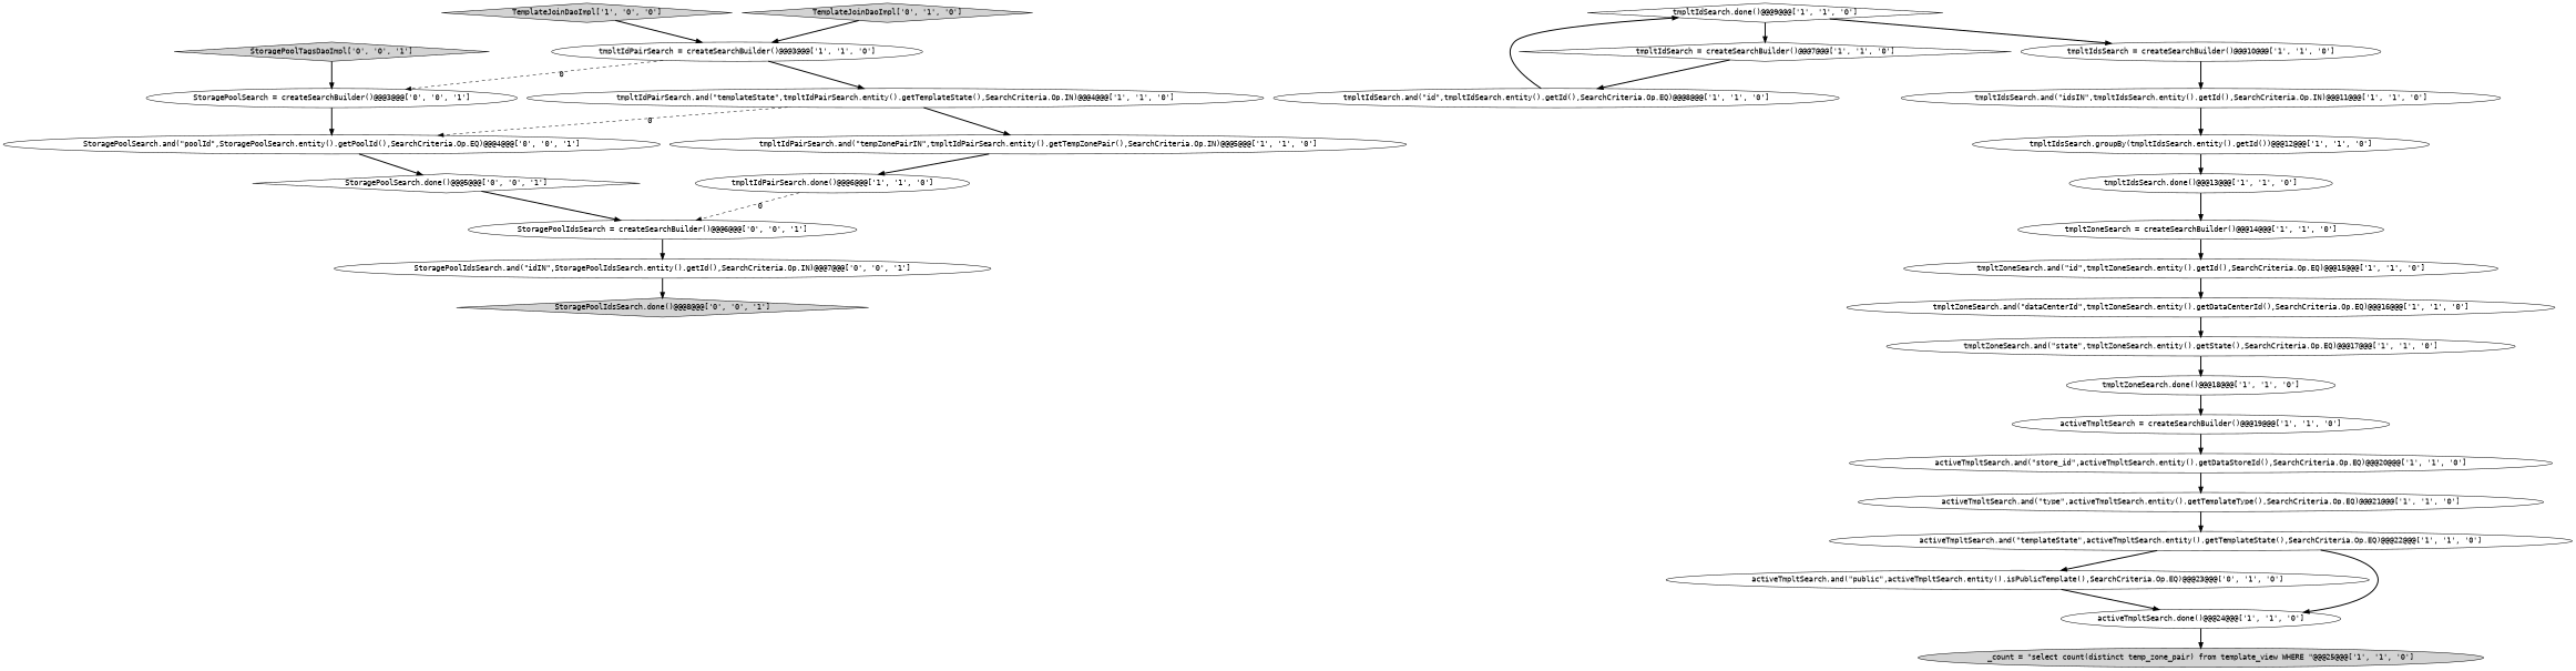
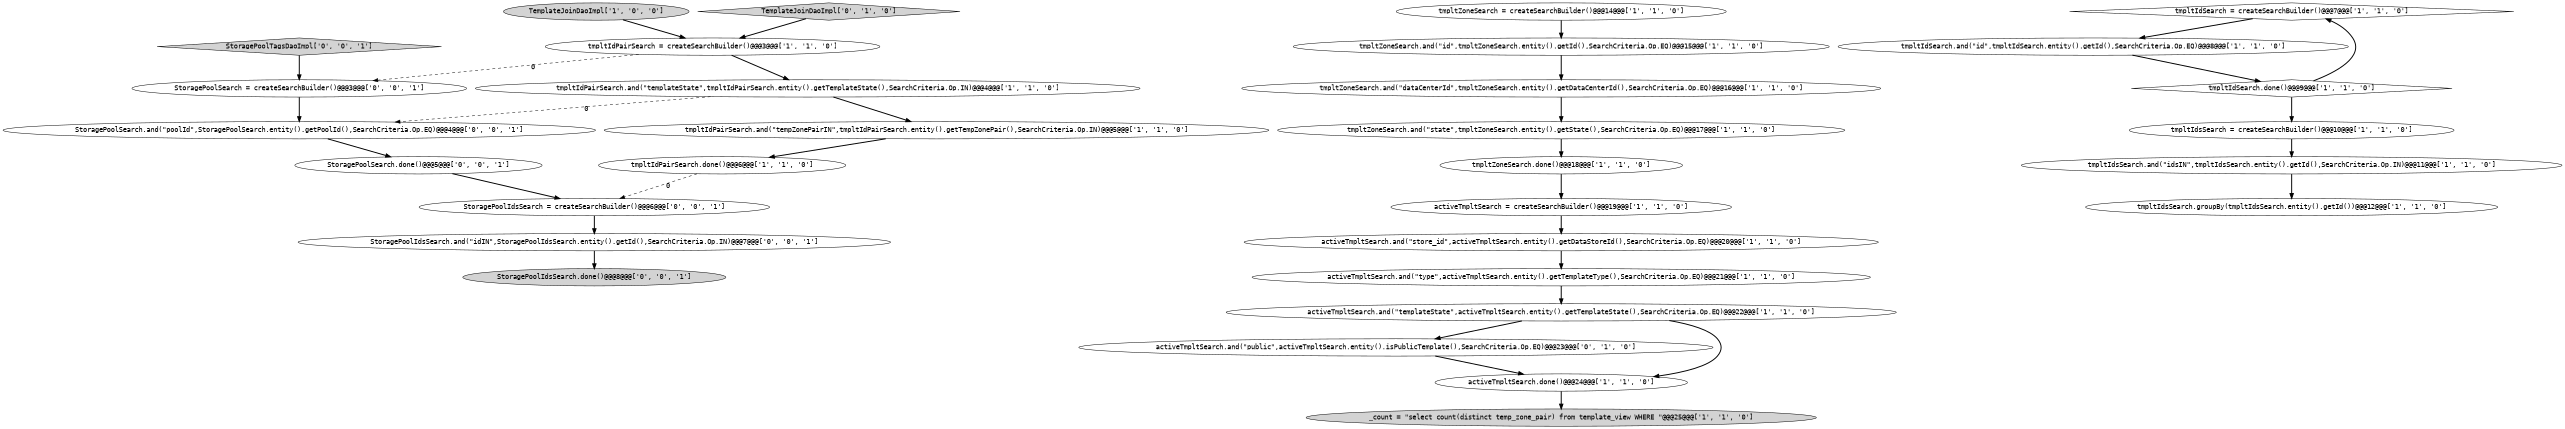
  digraph {
    fontname="DejaVu Sans Mono"
    node [fillcolor=white fontname="DejaVu Sans Mono" shape=ellipse style=filled]
    edge [fontname="DejaVu Sans Mono" style=bold]
-   n1 [fillcolor=lightgray label="TemplateJoinDaoImpl['1', '0', '0']" shape=diamond]
+   n1 [fillcolor=lightgray label="TemplateJoinDaoImpl['1', '0', '0']"]
    n2 [label="tmpltIdPairSearch = createSearchBuilder()@@@3@@@['1', '1', '0']"]
    n3 [label="StoragePoolSearch = createSearchBuilder()@@@3@@@['0', '0', '1']"]
    n4 [label="tmpltIdPairSearch.and(\"templateState\",tmpltIdPairSearch.entity().getTemplateState(),SearchCriteria.Op.IN)@@@4@@@['1', '1', '0']"]
    n5 [label="StoragePoolSearch.and(\"poolId\",StoragePoolSearch.entity().getPoolId(),SearchCriteria.Op.EQ)@@@4@@@['0', '0', '1']"]
-   n6 [label="StoragePoolSearch.done()@@@5@@@['0', '0', '1']" shape=diamond]
-   n7 [fillcolor=lightgray label="StoragePoolIdsSearch.done()@@@8@@@['0', '0', '1']" shape=diamond]
+   n6 [label="StoragePoolSearch.done()@@@5@@@['0', '0', '1']"]
+   n7 [fillcolor=lightgray label="StoragePoolIdsSearch.done()@@@8@@@['0', '0', '1']"]
    n8 [label="tmpltZoneSearch.done()@@@18@@@['1', '1', '0']"]
    n9 [label="activeTmpltSearch = createSearchBuilder()@@@19@@@['1', '1', '0']"]
    n10 [label="activeTmpltSearch.and(\"store_id\",activeTmpltSearch.entity().getDataStoreId(),SearchCriteria.Op.EQ)@@@20@@@['1', '1', '0']"]
    n11 [label="tmpltIdPairSearch.and(\"tempZonePairIN\",tmpltIdPairSearch.entity().getTempZonePair(),SearchCriteria.Op.IN)@@@5@@@['1', '1', '0']"]
    n12 [label="tmpltIdPairSearch.done()@@@6@@@['1', '1', '0']"]
    n13 [label="StoragePoolIdsSearch = createSearchBuilder()@@@6@@@['0', '0', '1']"]
    n14 [label="activeTmpltSearch.and(\"public\",activeTmpltSearch.entity().isPublicTemplate(),SearchCriteria.Op.EQ)@@@23@@@['0', '1', '0']"]
    n15 [label="activeTmpltSearch.done()@@@24@@@['1', '1', '0']"]
    n16 [fillcolor=lightgray label="_count = \"select count(distinct temp_zone_pair) from template_view WHERE \"@@@25@@@['1', '1', '0']"]
    n17 [label="StoragePoolIdsSearch.and(\"idIN\",StoragePoolIdsSearch.entity().getId(),SearchCriteria.Op.IN)@@@7@@@['0', '0', '1']"]
    n18 [label="tmpltIdSearch = createSearchBuilder()@@@7@@@['1', '1', '0']" shape=diamond]
    n19 [label="tmpltIdSearch.and(\"id\",tmpltIdSearch.entity().getId(),SearchCriteria.Op.EQ)@@@8@@@['1', '1', '0']"]
    n20 [label="tmpltIdsSearch.and(\"idsIN\",tmpltIdsSearch.entity().getId(),SearchCriteria.Op.IN)@@@11@@@['1', '1', '0']"]
    n21 [label="tmpltIdsSearch.groupBy(tmpltIdsSearch.entity().getId())@@@12@@@['1', '1', '0']"]
-   n22 [label="tmpltIdsSearch.done()@@@13@@@['1', '1', '0']"]
    n23 [label="tmpltZoneSearch.and(\"id\",tmpltZoneSearch.entity().getId(),SearchCriteria.Op.EQ)@@@15@@@['1', '1', '0']"]
    n24 [label="tmpltZoneSearch.and(\"dataCenterId\",tmpltZoneSearch.entity().getDataCenterId(),SearchCriteria.Op.EQ)@@@16@@@['1', '1', '0']"]
    n25 [label="tmpltZoneSearch.and(\"state\",tmpltZoneSearch.entity().getState(),SearchCriteria.Op.EQ)@@@17@@@['1', '1', '0']"]
    n26 [label="activeTmpltSearch.and(\"templateState\",activeTmpltSearch.entity().getTemplateState(),SearchCriteria.Op.EQ)@@@22@@@['1', '1', '0']"]
    n27 [label="activeTmpltSearch.and(\"type\",activeTmpltSearch.entity().getTemplateType(),SearchCriteria.Op.EQ)@@@21@@@['1', '1', '0']"]
    n28 [label="tmpltIdSearch.done()@@@9@@@['1', '1', '0']" shape=diamond]
    n29 [label="tmpltIdsSearch = createSearchBuilder()@@@10@@@['1', '1', '0']"]
    n30 [label="tmpltZoneSearch = createSearchBuilder()@@@14@@@['1', '1', '0']"]
    n31 [fillcolor=lightgray label="StoragePoolTagsDaoImpl['0', '0', '1']" shape=diamond]
    n32 [fillcolor=lightgray label="TemplateJoinDaoImpl['0', '1', '0']" shape=diamond]
    n1 -> n2
    n2 -> n3 [label=0 style=dashed]
    n2 -> n4
    n3 -> n5
    n4 -> n5 [label=0 style=dashed]
    n4 -> n11
    n5 -> n6
    n6 -> n13
    n8 -> n9
    n9 -> n10
    n10 -> n27
    n11 -> n12
    n12 -> n13 [label=0 style=dashed]
    n13 -> n17
    n14 -> n15
    n15 -> n16
    n17 -> n7
    n18 -> n19
    n19 -> n28
    n20 -> n21
-   n21 -> n22
-   n22 -> n30
    n23 -> n24
    n24 -> n25
    n25 -> n8
    n26 -> n14
    n26 -> n15
    n27 -> n26
    n28 -> n18
    n28 -> n29
    n29 -> n20
    n30 -> n23
    n31 -> n3
    n32 -> n2
  }
